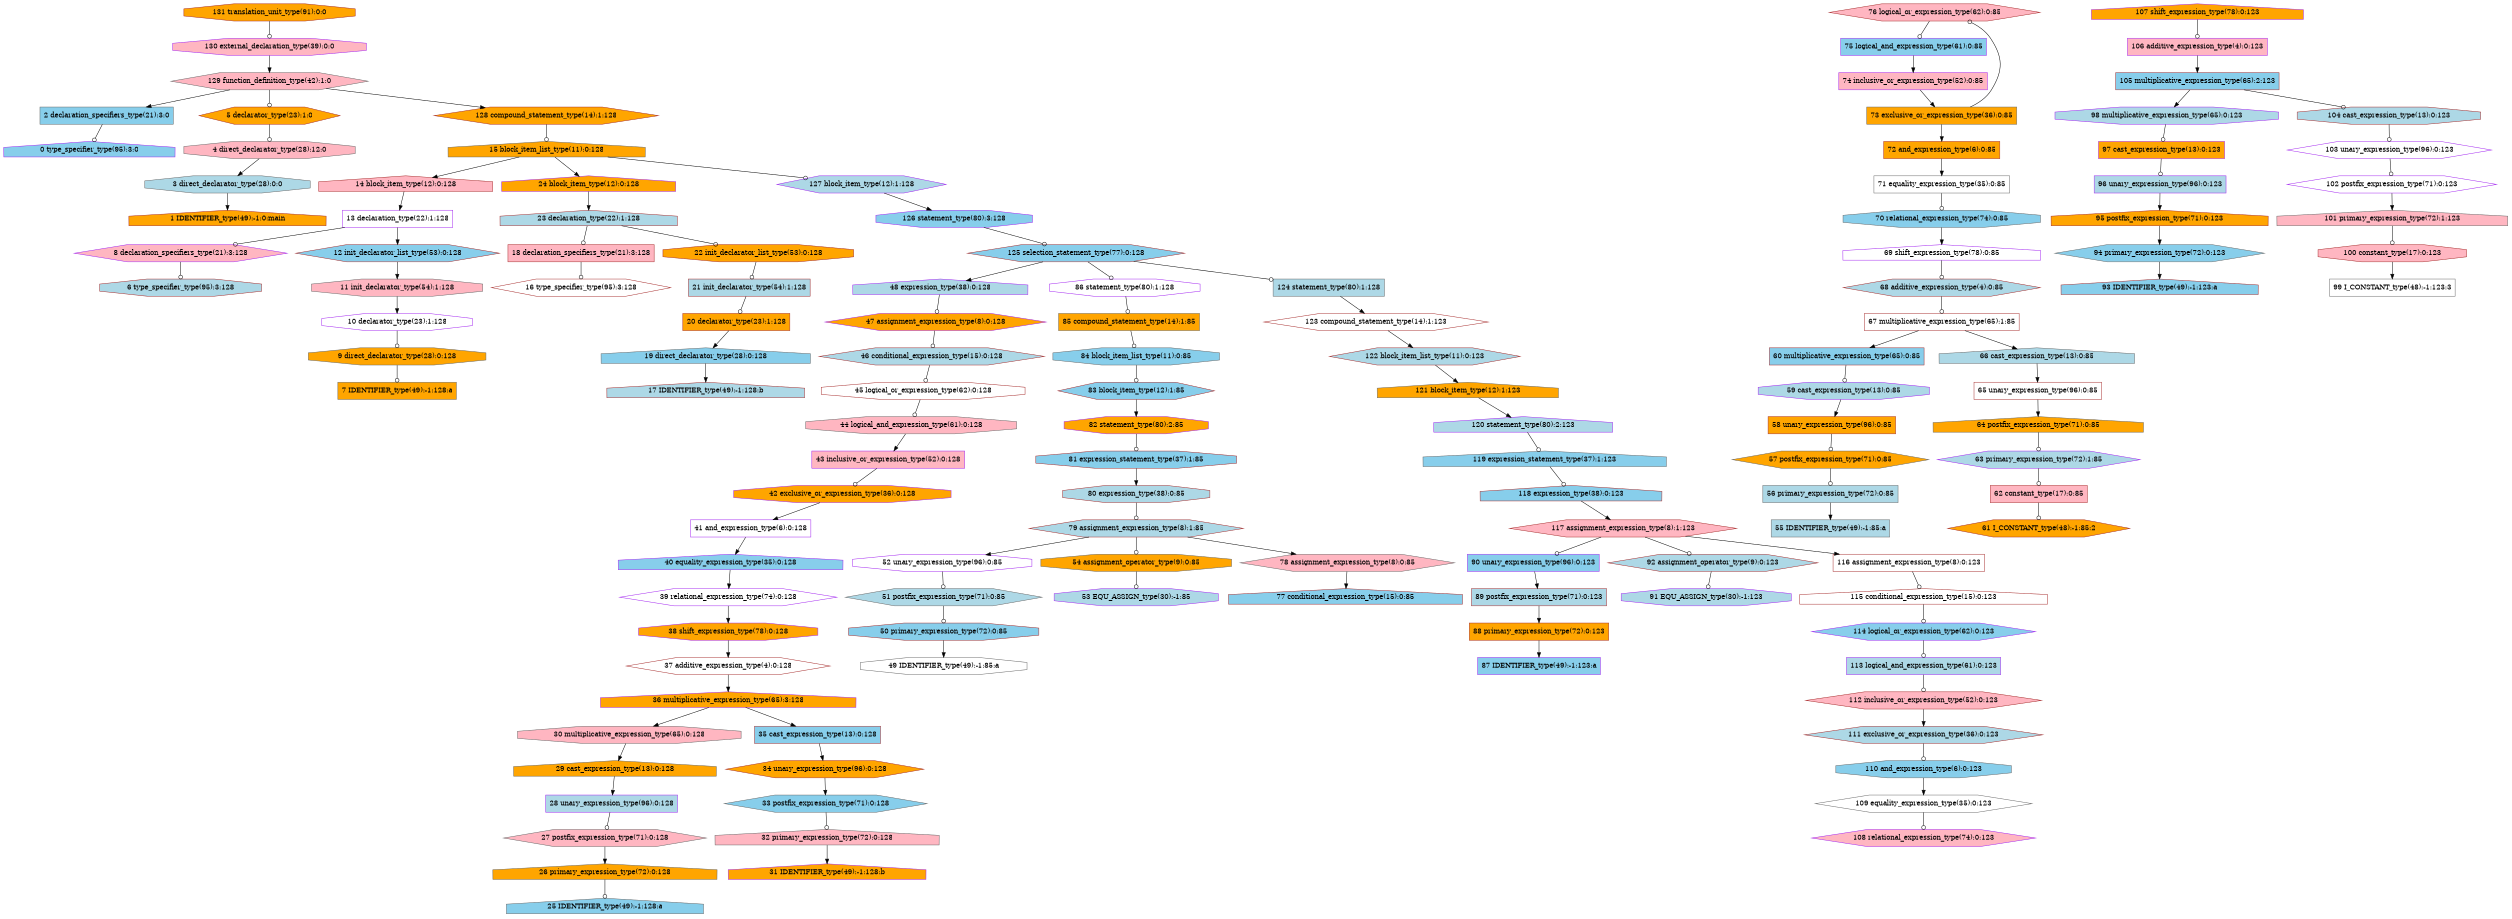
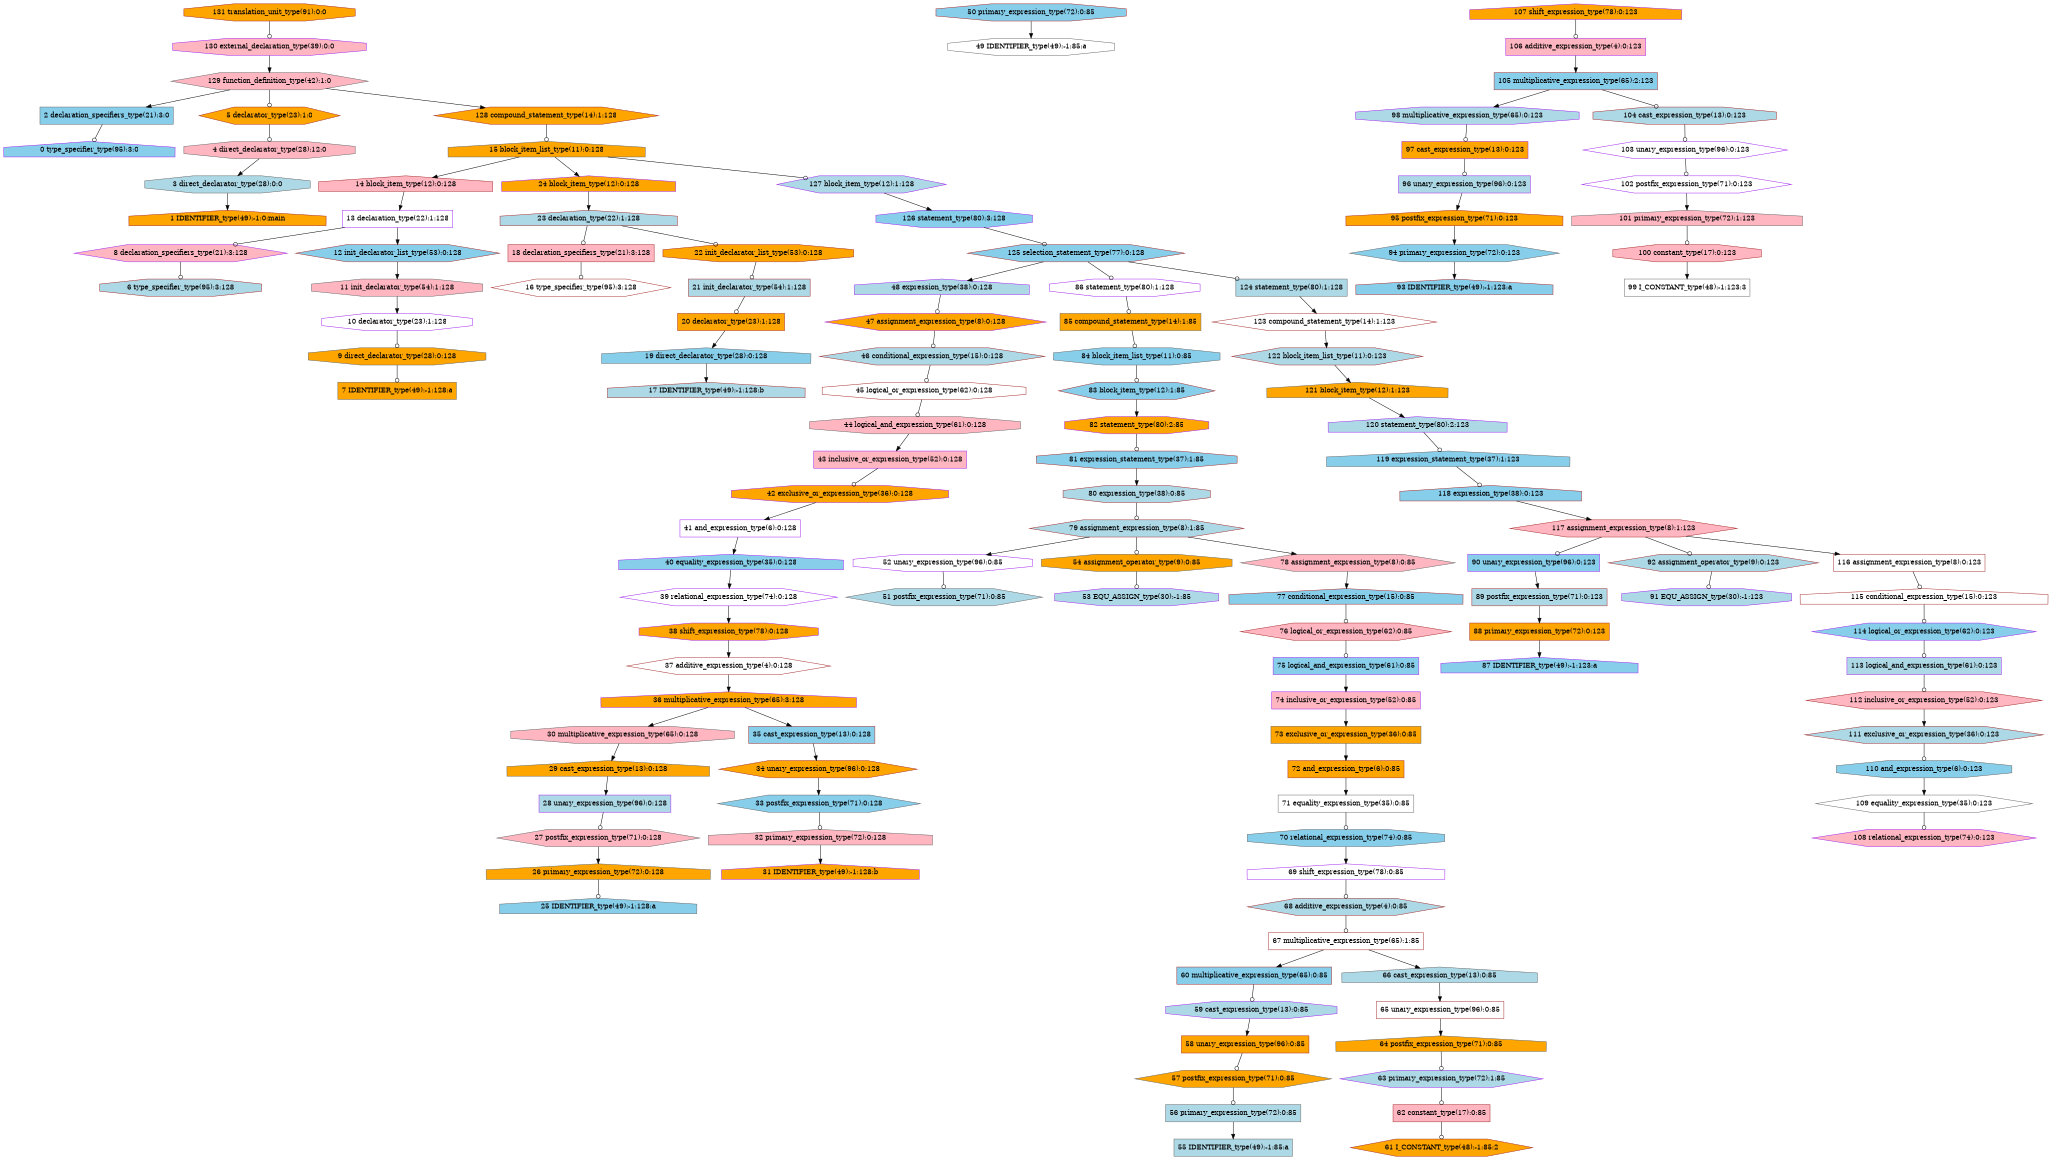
  digraph {
    node [color=brown fillcolor=orange shape=hexagon style=filled]
    edge [arrowhead=normal]
    n1 [label="131 translation_unit_type(91):0:0" shape=octagon]
    n2 [color=purple fillcolor=lightpink label="130 external_declaration_type(39):0:0" shape=octagon]
    n3 [color=gray40 fillcolor=lightpink label="129 function_definition_type(42):1:0"]
    n4 [color=gray40 fillcolor=skyblue label="2 declaration_specifiers_type(21):3:0" shape=box]
    n5 [label="5 declarator_type(23):1:0"]
    n6 [label="128 compound_statement_type(14):1:128"]
    n7 [color=purple fillcolor=skyblue label="0 type_specifier_type(95):3:0" shape=house]
    n8 [color=gray40 fillcolor=lightpink label="4 direct_declarator_type(28):12:0" shape=octagon]
    n9 [color=gray40 label="15 block_item_list_type(11):0:128" shape=house]
    n10 [color=gray40 fillcolor=lightblue label="3 direct_declarator_type(28):0:0" shape=octagon]
    n11 [label="1 IDENTIFIER_type(49):-1:0:main" shape=house]
    n12 [fillcolor=lightpink label="14 block_item_type(12):0:128" shape=house]
    n13 [color=purple label="24 block_item_type(12):0:128" shape=house]
    n14 [color=purple fillcolor=lightblue label="127 block_item_type(12):1:128"]
    n15 [color=purple fillcolor=white label="13 declaration_type(22):1:128" shape=box]
    n16 [fillcolor=lightblue label="23 declaration_type(22):1:128" shape=house]
    n17 [color=purple fillcolor=skyblue label="126 statement_type(80):3:128" shape=octagon]
    n18 [color=purple fillcolor=lightpink label="8 declaration_specifiers_type(21):3:128"]
    n19 [fillcolor=skyblue label="12 init_declarator_list_type(53):0:128"]
    n20 [fillcolor=lightblue label="6 type_specifier_type(95):3:128" shape=octagon]
    n21 [color=gray40 fillcolor=lightpink label="11 init_declarator_type(54):1:128" shape=octagon]
    n22 [color=purple fillcolor=white label="10 declarator_type(23):1:128" shape=octagon]
    n23 [color=gray40 label="9 direct_declarator_type(28):0:128" shape=octagon]
    n24 [color=gray40 label="7 IDENTIFIER_type(49):-1:128:a" shape=box]
    n25 [fillcolor=lightpink label="18 declaration_specifiers_type(21):3:128" shape=box]
    n26 [label="22 init_declarator_list_type(53):0:128" shape=octagon]
    n27 [fillcolor=white label="16 type_specifier_type(95):3:128"]
    n28 [fillcolor=lightblue label="21 init_declarator_type(54):1:128" shape=box]
    n29 [label="20 declarator_type(23):1:128" shape=box]
    n30 [color=gray40 fillcolor=skyblue label="19 direct_declarator_type(28):0:128" shape=house]
    n31 [fillcolor=lightblue label="17 IDENTIFIER_type(49):-1:128:b" shape=house]
    n32 [fillcolor=skyblue label="125 selection_statement_type(77):0:128"]
    n33 [color=purple fillcolor=lightblue label="48 expression_type(38):0:128" shape=house]
    n34 [color=purple fillcolor=white label="86 statement_type(80):1:128" shape=octagon]
    n35 [color=gray40 fillcolor=lightblue label="124 statement_type(80):1:128" shape=box]
    n36 [color=purple label="47 assignment_expression_type(8):0:128"]
    n37 [color=gray40 label="85 compound_statement_type(14):1:85" shape=box]
    n38 [fillcolor=white label="123 compound_statement_type(14):1:123"]
    n39 [fillcolor=lightblue label="46 conditional_expression_type(15):0:128"]
    n40 [fillcolor=white label="45 logical_or_expression_type(62):0:128" shape=octagon]
    n41 [color=gray40 fillcolor=lightpink label="44 logical_and_expression_type(61):0:128" shape=octagon]
    n42 [color=purple fillcolor=lightpink label="43 inclusive_or_expression_type(52):0:128" shape=box]
    n43 [color=purple label="42 exclusive_or_expression_type(36):0:128" shape=octagon]
    n44 [color=purple fillcolor=white label="41 and_expression_type(6):0:128" shape=box]
    n45 [color=purple fillcolor=skyblue label="40 equality_expression_type(35):0:128" shape=house]
    n46 [color=purple fillcolor=white label="39 relational_expression_type(74):0:128"]
    n47 [color=purple label="38 shift_expression_type(78):0:128" shape=octagon]
    n48 [fillcolor=white label="37 additive_expression_type(4):0:128"]
    n49 [color=purple label="36 multiplicative_expression_type(65):3:128" shape=house]
    n50 [color=gray40 fillcolor=lightpink label="30 multiplicative_expression_type(65):0:128" shape=octagon]
    n51 [fillcolor=skyblue label="35 cast_expression_type(13):0:128" shape=box]
    n52 [color=gray40 label="29 cast_expression_type(13):0:128" shape=house]
    n53 [label="34 unary_expression_type(96):0:128"]
    n54 [color=purple fillcolor=lightblue label="28 unary_expression_type(96):0:128" shape=box]
    n55 [color=gray40 fillcolor=lightpink label="27 postfix_expression_type(71):0:128"]
    n56 [color=gray40 label="26 primary_expression_type(72):0:128" shape=house]
    n57 [color=gray40 fillcolor=skyblue label="25 IDENTIFIER_type(49):-1:128:a" shape=house]
    n58 [color=gray40 fillcolor=skyblue label="33 postfix_expression_type(71):0:128"]
    n59 [color=gray40 fillcolor=lightpink label="32 primary_expression_type(72):0:128" shape=house]
    n60 [color=purple label="31 IDENTIFIER_type(49):-1:128:b" shape=house]
    n61 [color=gray40 fillcolor=skyblue label="84 block_item_list_type(11):0:85" shape=octagon]
    n62 [fillcolor=skyblue label="83 block_item_type(12):1:85"]
    n63 [color=purple label="82 statement_type(80):2:85" shape=octagon]
    n64 [fillcolor=skyblue label="81 expression_statement_type(37):1:85" shape=octagon]
    n65 [fillcolor=lightblue label="80 expression_type(38):0:85" shape=octagon]
    n66 [fillcolor=lightblue label="79 assignment_expression_type(8):1:85"]
    n67 [color=purple fillcolor=white label="52 unary_expression_type(96):0:85" shape=octagon]
    n68 [color=gray40 label="54 assignment_operator_type(9):0:85" shape=octagon]
    n69 [color=gray40 fillcolor=lightpink label="78 assignment_expression_type(8):0:85"]
    n70 [color=gray40 fillcolor=lightblue label="51 postfix_expression_type(71):0:85"]
    n71 [color=purple fillcolor=lightblue label="53 EQU_ASSIGN_type(30):-1:85" shape=octagon]
    n72 [fillcolor=skyblue label="77 conditional_expression_type(15):0:85" shape=house]
    n73 [fillcolor=skyblue label="50 primary_expression_type(72):0:85" shape=octagon]
    n74 [color=gray40 fillcolor=white label="49 IDENTIFIER_type(49):-1:85:a" shape=octagon]
    n75 [fillcolor=lightpink label="76 logical_or_expression_type(62):0:85"]
    n76 [color=purple fillcolor=skyblue label="75 logical_and_expression_type(61):0:85" shape=box]
    n77 [color=purple fillcolor=lightpink label="74 inclusive_or_expression_type(52):0:85" shape=box]
    n78 [color=gray40 label="73 exclusive_or_expression_type(36):0:85" shape=box]
    n79 [label="72 and_expression_type(6):0:85" shape=box]
    n80 [color=gray40 fillcolor=white label="71 equality_expression_type(35):0:85" shape=box]
    n81 [color=gray40 fillcolor=skyblue label="70 relational_expression_type(74):0:85" shape=octagon]
    n82 [color=purple fillcolor=white label="69 shift_expression_type(78):0:85" shape=house]
    n83 [fillcolor=lightblue label="68 additive_expression_type(4):0:85"]
    n84 [fillcolor=white label="67 multiplicative_expression_type(65):1:85" shape=box]
    n85 [fillcolor=skyblue label="60 multiplicative_expression_type(65):0:85" shape=box]
    n86 [color=gray40 fillcolor=lightblue label="66 cast_expression_type(13):0:85" shape=house]
    n87 [color=purple fillcolor=lightblue label="59 cast_expression_type(13):0:85" shape=octagon]
    n88 [fillcolor=white label="65 unary_expression_type(96):0:85" shape=box]
    n89 [label="58 unary_expression_type(96):0:85" shape=box]
    n90 [color=gray40 label="57 postfix_expression_type(71):0:85"]
    n91 [color=gray40 fillcolor=lightblue label="56 primary_expression_type(72):0:85" shape=box]
    n92 [color=gray40 fillcolor=lightblue label="55 IDENTIFIER_type(49):-1:85:a" shape=box]
    n93 [color=gray40 label="64 postfix_expression_type(71):0:85" shape=house]
    n94 [color=purple fillcolor=lightblue label="63 primary_expression_type(72):1:85"]
    n95 [fillcolor=lightpink label="62 constant_type(17):0:85" shape=box]
    n96 [label="61 I_CONSTANT_type(48):-1:85:2"]
    n97 [fillcolor=lightblue label="122 block_item_list_type(11):0:123"]
    n98 [color=gray40 label="121 block_item_type(12):1:123" shape=house]
    n99 [color=purple fillcolor=lightblue label="120 statement_type(80):2:123" shape=house]
    n100 [color=gray40 fillcolor=skyblue label="119 expression_statement_type(37):1:123" shape=house]
    n101 [fillcolor=skyblue label="118 expression_type(38):0:123" shape=house]
    n102 [fillcolor=lightpink label="117 assignment_expression_type(8):1:123"]
    n103 [color=purple fillcolor=skyblue label="90 unary_expression_type(96):0:123" shape=box]
    n104 [fillcolor=lightblue label="92 assignment_operator_type(9):0:123"]
    n105 [fillcolor=white label="116 assignment_expression_type(8):0:123" shape=box]
    n106 [fillcolor=lightblue label="89 postfix_expression_type(71):0:123" shape=box]
    n107 [color=purple fillcolor=lightblue label="91 EQU_ASSIGN_type(30):-1:123" shape=octagon]
    n108 [fillcolor=white label="115 conditional_expression_type(15):0:123" shape=house]
    n109 [label="88 primary_expression_type(72):0:123" shape=box]
-   n110 [color=purple fillcolor=skyblue label="87 IDENTIFIER_type(49):-1:123:a" shape=box]
+   n110 [color=purple fillcolor=skyblue label="87 IDENTIFIER_type(49):-1:123:a" shape=house]
    n111 [color=purple fillcolor=skyblue label="114 logical_or_expression_type(62):0:123"]
    n112 [color=purple fillcolor=lightblue label="113 logical_and_expression_type(61):0:123" shape=box]
    n113 [fillcolor=lightpink label="112 inclusive_or_expression_type(52):0:123"]
    n114 [fillcolor=lightblue label="111 exclusive_or_expression_type(36):0:123"]
    n115 [color=gray40 fillcolor=skyblue label="110 and_expression_type(6):0:123" shape=octagon]
    n116 [color=gray40 fillcolor=white label="109 equality_expression_type(35):0:123"]
    n117 [color=purple fillcolor=lightpink label="108 relational_expression_type(74):0:123"]
    n118 [color=purple label="107 shift_expression_type(78):0:123" shape=house]
    n119 [color=purple fillcolor=lightpink label="106 additive_expression_type(4):0:123" shape=box]
    n120 [fillcolor=skyblue label="105 multiplicative_expression_type(65):2:123" shape=box]
    n121 [color=purple fillcolor=lightblue label="98 multiplicative_expression_type(65):0:123" shape=octagon]
    n122 [fillcolor=lightblue label="104 cast_expression_type(13):0:123" shape=octagon]
    n123 [color=purple label="97 cast_expression_type(13):0:123" shape=box]
    n124 [color=purple fillcolor=white label="103 unary_expression_type(96):0:123"]
    n125 [color=purple fillcolor=lightblue label="96 unary_expression_type(96):0:123" shape=box]
    n126 [label="95 postfix_expression_type(71):0:123" shape=house]
    n127 [color=gray40 fillcolor=skyblue label="94 primary_expression_type(72):0:123"]
    n128 [fillcolor=skyblue label="93 IDENTIFIER_type(49):-1:123:a" shape=house]
    n129 [color=purple fillcolor=white label="102 postfix_expression_type(71):0:123"]
    n130 [color=gray40 fillcolor=lightpink label="101 primary_expression_type(72):1:123" shape=house]
    n131 [fillcolor=lightpink label="100 constant_type(17):0:123" shape=octagon]
    n132 [color=gray40 fillcolor=white label="99 I_CONSTANT_type(48):-1:123:3" shape=box]
    n1 -> n2 [arrowhead=odot]
    n2 -> n3
    n3 -> n4
    n3 -> n5 [arrowhead=odot]
    n3 -> n6
    n4 -> n7 [arrowhead=odot]
    n5 -> n8 [arrowhead=odot]
    n6 -> n9 [arrowhead=odot]
    n8 -> n10
    n9 -> n12
    n9 -> n13
    n9 -> n14 [arrowhead=odot]
    n10 -> n11
    n12 -> n15
    n13 -> n16
    n14 -> n17
    n15 -> n18 [arrowhead=odot]
    n15 -> n19
    n16 -> n25 [arrowhead=odot]
    n16 -> n26 [arrowhead=odot]
    n17 -> n32 [arrowhead=odot]
    n18 -> n20 [arrowhead=odot]
    n19 -> n21
    n21 -> n22
    n22 -> n23 [arrowhead=odot]
    n23 -> n24 [arrowhead=odot]
    n25 -> n27 [arrowhead=odot]
    n26 -> n28 [arrowhead=odot]
    n28 -> n29 [arrowhead=odot]
    n29 -> n30
    n30 -> n31
    n32 -> n33
    n32 -> n34 [arrowhead=odot]
    n32 -> n35 [arrowhead=odot]
    n33 -> n36 [arrowhead=odot]
    n34 -> n37 [arrowhead=odot]
    n35 -> n38
    n36 -> n39 [arrowhead=odot]
    n37 -> n61 [arrowhead=odot]
    n38 -> n97
    n39 -> n40 [arrowhead=odot]
    n40 -> n41 [arrowhead=odot]
    n41 -> n42
    n42 -> n43 [arrowhead=odot]
    n43 -> n44
    n44 -> n45
    n45 -> n46
    n46 -> n47
    n47 -> n48
    n48 -> n49
    n49 -> n50
    n49 -> n51
    n50 -> n52
    n51 -> n53
    n52 -> n54
    n53 -> n58
    n54 -> n55 [arrowhead=odot]
    n55 -> n56
    n56 -> n57 [arrowhead=odot]
    n58 -> n59 [arrowhead=odot]
    n59 -> n60
    n61 -> n62 [arrowhead=odot]
    n62 -> n63
    n63 -> n64 [arrowhead=odot]
    n64 -> n65
    n65 -> n66 [arrowhead=odot]
    n66 -> n67
    n66 -> n68 [arrowhead=odot]
    n66 -> n69
    n67 -> n70 [arrowhead=odot]
    n68 -> n71 [arrowhead=odot]
    n69 -> n72
-   n70 -> n73 [arrowhead=odot]
-   n78 -> n75 [arrowhead=odot]
+   n72 -> n75 [arrowhead=odot]
    n73 -> n74
    n75 -> n76 [arrowhead=odot]
    n76 -> n77
    n77 -> n78
    n78 -> n79
    n79 -> n80
    n80 -> n81 [arrowhead=odot]
    n81 -> n82
    n82 -> n83 [arrowhead=odot]
    n83 -> n84 [arrowhead=odot]
    n84 -> n85
    n84 -> n86
    n85 -> n87 [arrowhead=odot]
    n86 -> n88
    n87 -> n89
    n88 -> n93
    n89 -> n90 [arrowhead=odot]
    n90 -> n91 [arrowhead=odot]
    n91 -> n92
    n93 -> n94 [arrowhead=odot]
    n94 -> n95 [arrowhead=odot]
    n95 -> n96 [arrowhead=odot]
    n97 -> n98
    n98 -> n99
    n99 -> n100 [arrowhead=odot]
    n100 -> n101 [arrowhead=odot]
    n101 -> n102
    n102 -> n103 [arrowhead=odot]
    n102 -> n104 [arrowhead=odot]
    n102 -> n105
    n103 -> n106
    n104 -> n107 [arrowhead=odot]
    n105 -> n108 [arrowhead=odot]
    n106 -> n109
    n108 -> n111 [arrowhead=odot]
    n109 -> n110
    n111 -> n112 [arrowhead=odot]
    n112 -> n113 [arrowhead=odot]
    n113 -> n114
    n114 -> n115 [arrowhead=odot]
    n115 -> n116
    n116 -> n117 [arrowhead=odot]
    n118 -> n119 [arrowhead=odot]
    n119 -> n120
    n120 -> n121
    n120 -> n122 [arrowhead=odot]
    n121 -> n123 [arrowhead=odot]
    n122 -> n124 [arrowhead=odot]
    n123 -> n125 [arrowhead=odot]
    n124 -> n129 [arrowhead=odot]
    n125 -> n126
    n126 -> n127
    n127 -> n128
    n129 -> n130
    n130 -> n131 [arrowhead=odot]
    n131 -> n132
  }
